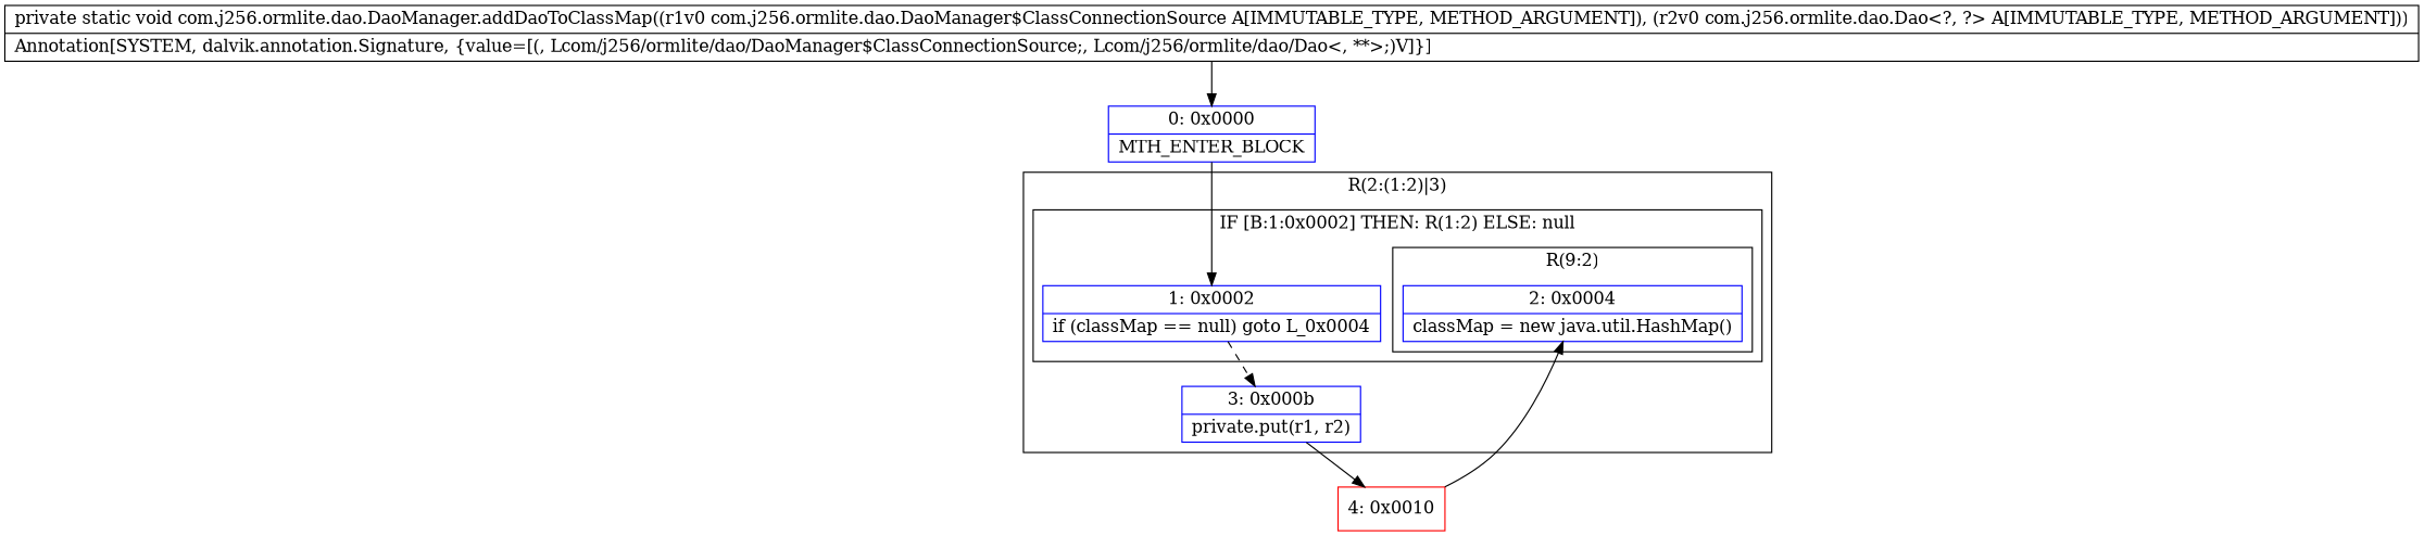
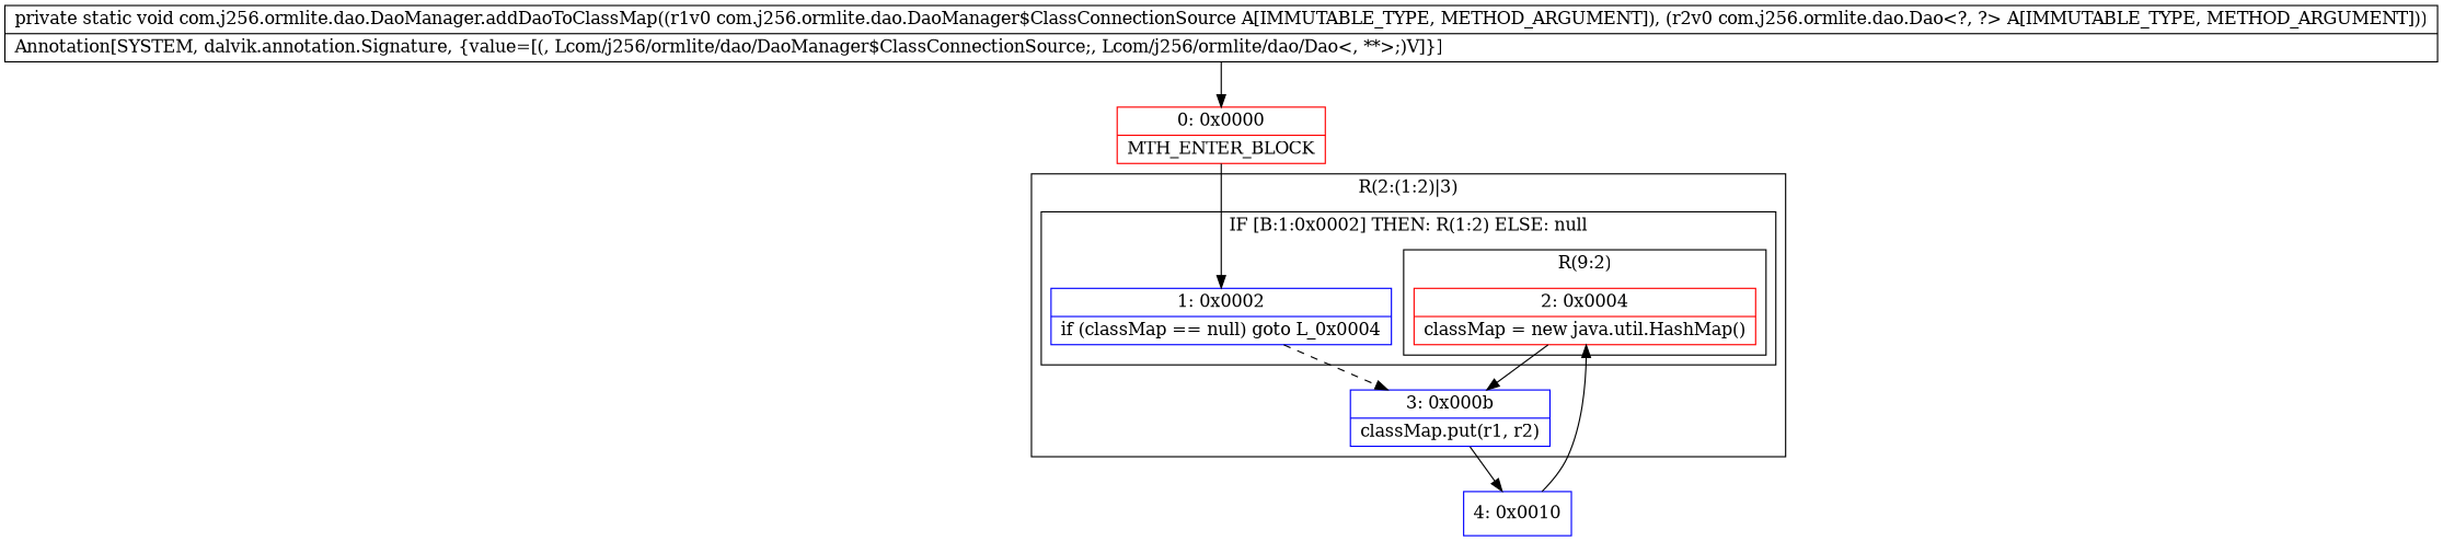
  digraph {
    node [color=blue shape=record]
-   n1 [label="{2\:\ 0x0004|classMap = new java.util.HashMap()\l}"]
+   n1 [color=red label="{2\:\ 0x0004|classMap = new java.util.HashMap()\l}"]
    n2 [label="{1\:\ 0x0002|if (classMap == null) goto L_0x0004\l}"]
-   n3 [label="{3\:\ 0x000b|private.put(r1, r2)\l}"]
-   n4 [color=red label="{4\:\ 0x0010}"]
-   n5 [label="{0\:\ 0x0000|MTH_ENTER_BLOCK\l}"]
+   n3 [label="{3\:\ 0x000b|classMap.put(r1, r2)\l}"]
+   n4 [label="{4\:\ 0x0010}"]
+   n5 [color=red label="{0\:\ 0x0000|MTH_ENTER_BLOCK\l}"]
    n6 [label="{private static void com.j256.ormlite.dao.DaoManager.addDaoToClassMap((r1v0 com.j256.ormlite.dao.DaoManager$ClassConnectionSource A[IMMUTABLE_TYPE, METHOD_ARGUMENT]), (r2v0 com.j256.ormlite.dao.Dao\<?, ?\> A[IMMUTABLE_TYPE, METHOD_ARGUMENT]))  | Annotation[SYSTEM, dalvik.annotation.Signature, \{value=[(, Lcom\/j256\/ormlite\/dao\/DaoManager$ClassConnectionSource;, Lcom\/j256\/ormlite\/dao\/Dao\<, **\>;)V]\}]\l}" color=""]
    subgraph cluster_1 {
      label="R(2:(1:2)|3)"
      n3
      subgraph cluster_2 {
        label="IF [B:1:0x0002] THEN: R(1:2) ELSE: null"
        n2
        subgraph cluster_3 {
          label="R(9:2)"
          n1
        }
      }
    }
+   n1 -> n3
    n2 -> n3 [style=dashed]
    n3 -> n4
    n4 -> n1
    n5 -> n2
    n6 -> n5
  }
